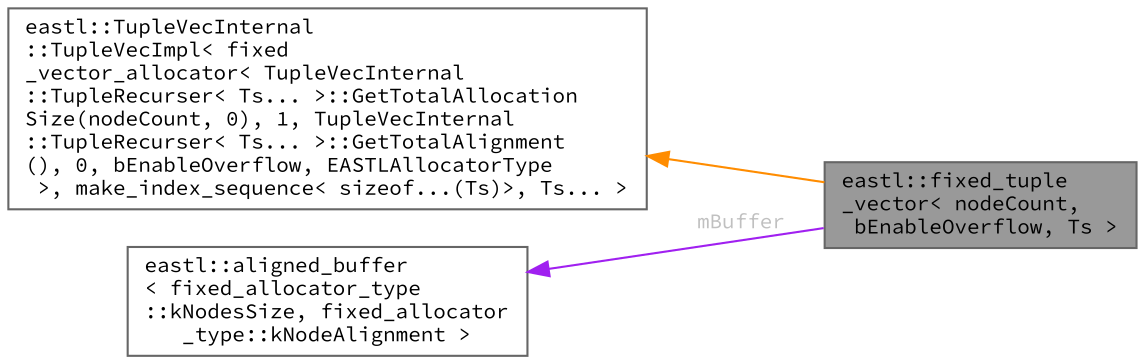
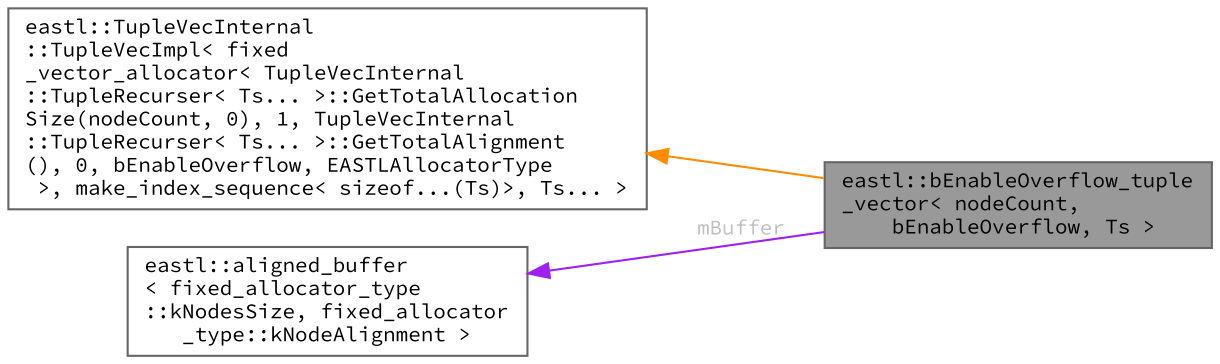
  digraph {
    rankdir=LR
    fontname="Source Code Pro"
    node [color=gray40 fillcolor=white fontname="Source Code Pro" fontsize=10 shape=box style=filled]
    edge [dir=back fontname="Source Code Pro" fontsize=10 labelfontname=Helvetica labelfontsize=10 style=solid]
-   n1 [fillcolor=grey60 fontcolor=black height=0.2 label="eastl::fixed_tuple\l_vector\< nodeCount,\l bEnableOverflow, Ts \>" width=0.4]
+   n1 [fillcolor=grey60 fontcolor=black height=0.2 label="eastl::bEnableOverflow_tuple\l_vector\< nodeCount,\l bEnableOverflow, Ts \>" width=0.4]
    n2 [height=0.2 label="eastl::TupleVecInternal\l::TupleVecImpl\< fixed\l_vector_allocator\< TupleVecInternal\l::TupleRecurser\< Ts... \>::GetTotalAllocation\lSize(nodeCount, 0), 1, TupleVecInternal\l::TupleRecurser\< Ts... \>::GetTotalAlignment\l(), 0, bEnableOverflow, EASTLAllocatorType\l \>, make_index_sequence\< sizeof...(Ts)\>, Ts... \>" width=0.4]
    n3 [height=0.2 label="eastl::aligned_buffer\l\< fixed_allocator_type\l::kNodesSize, fixed_allocator\l_type::kNodeAlignment \>" width=0.4]
    n2 -> n1 [color=darkorange]
    n3 -> n1 [color=purple fontcolor=grey label=" mBuffer"]
  }
